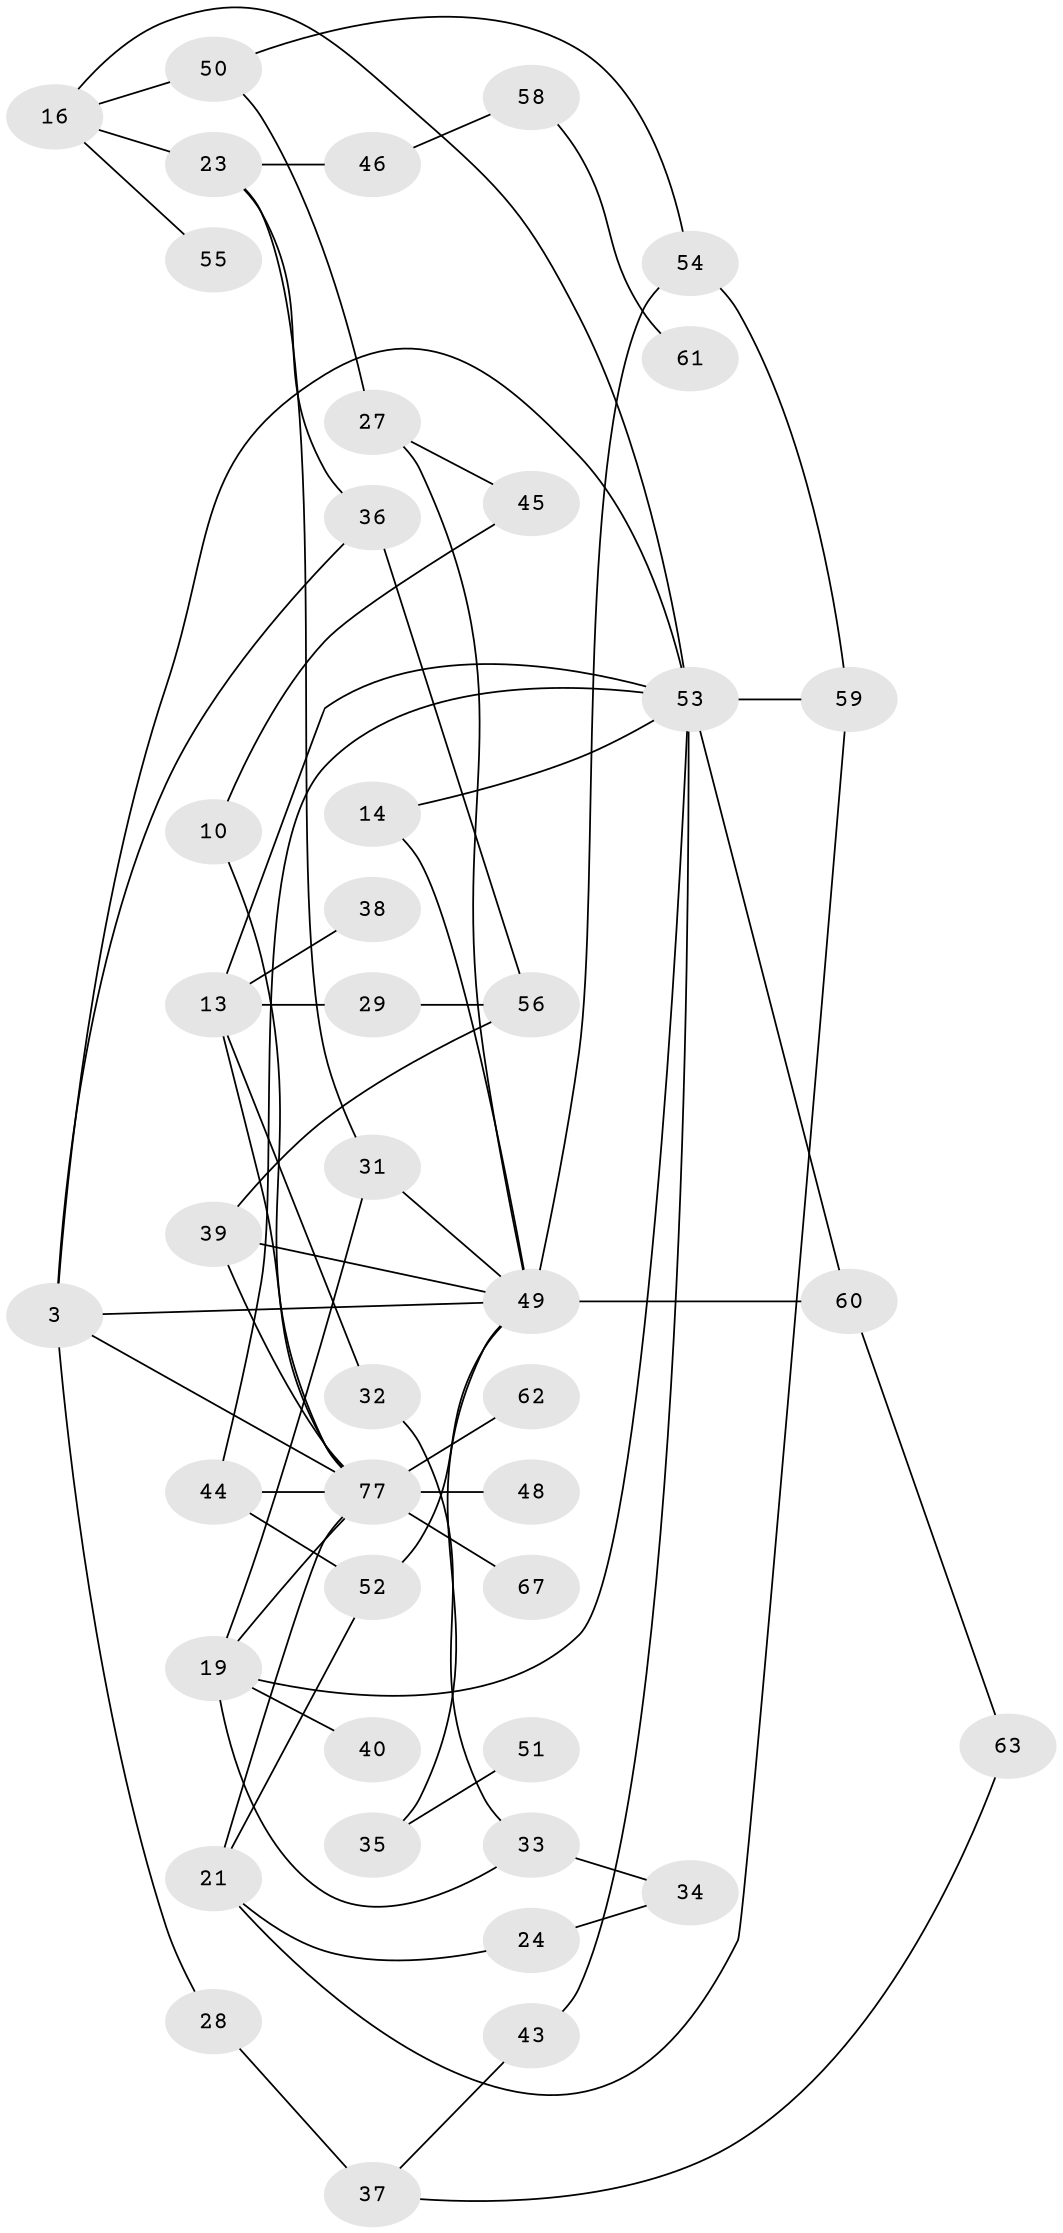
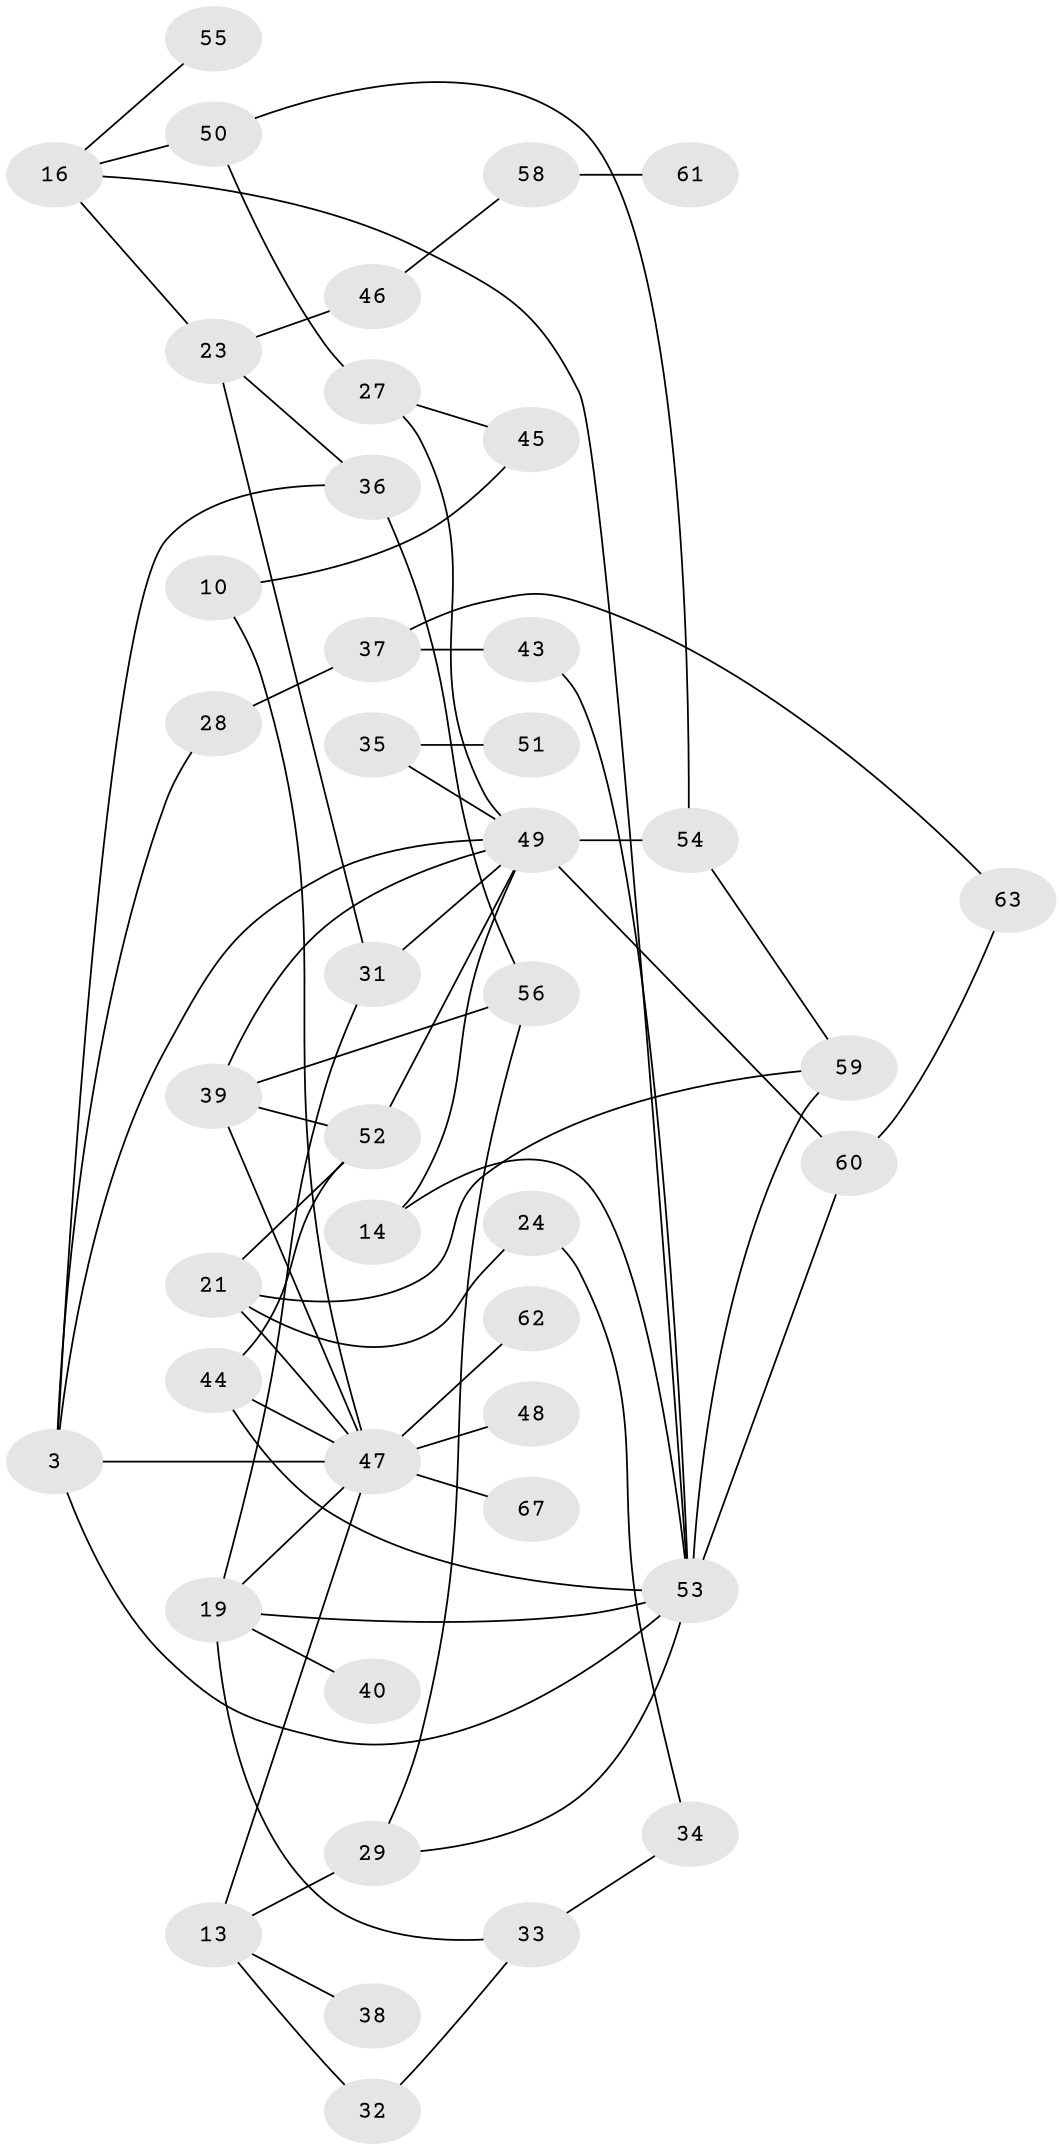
  graph {
    fontname="Courier Prime"
    rankdir=LR
    node [color=gray90 fontname="Courier Prime" style=filled]
    edge [fontname="Courier Prime"]
    3 [super="+1"]
    28 [super="+10"]
    36
-   47 [super="+41+6" label=77]
+   47 [super="+41+6"]
    49 [super="+20+42"]
    53 [super="+26+7"]
    37
    56
    48
    n10 [label=67]
    62
    54
    60 [super="+17"]
    59
    n15 [label=10]
    45
    13 [super="+8+9"]
    29
    38
    32
    14
    16
    23
    50
    55
    31
    46
    27
    19
    33
    40
    34
    21
    24
    52
    58
    43
    63
    35 [super="+15"]
    51
    39
    44
    61
    3 -- 28
    3 -- 36
    3 -- 47 [weight=4]
    3 -- 49 [weight=2]
    3 -- 53 [weight=3]
    28 -- 37
    36 -- 56
    47 -- 48
    47 -- n10
    47 -- 62
    49 -- 54
    49 -- 60
    53 -- 60
    53 -- 59
    37 -- 43
    37 -- 63
    54 -- 59
    60 -- 63
    n15 -- 47
    n15 -- 45
    13 -- 47
-   13 -- 53
+   29 -- 53
    13 -- 29
    13 -- 38
    13 -- 32
    29 -- 56
    32 -- 33
    14 -- 49
    14 -- 53
    16 -- 53
    16 -- 23
    16 -- 50
    16 -- 55
    23 -- 36
    23 -- 31
    23 -- 46
    50 -- 54
    50 -- 27
    31 -- 49
    46 -- 58
    27 -- 49
    27 -- 45
    19 -- 47
    19 -- 53
    19 -- 31
    19 -- 33
    19 -- 40
    33 -- 34
    21 -- 47
    21 -- 59
    21 -- 24
    21 -- 52
    24 -- 34
    52 -- 49
    58 -- 61
    43 -- 53
    35 -- 49 [weight=4]
    35 -- 51
    39 -- 47
    39 -- 49
    39 -- 56
+   39 -- 52
    44 -- 47
    44 -- 53
    44 -- 52
  }
